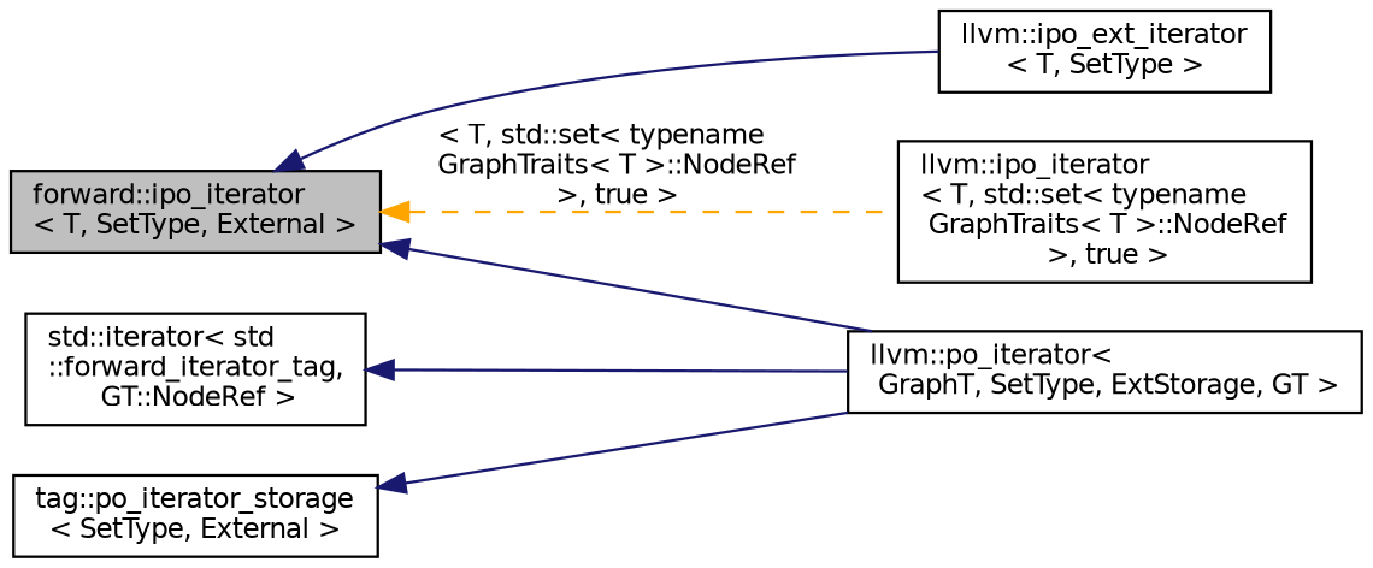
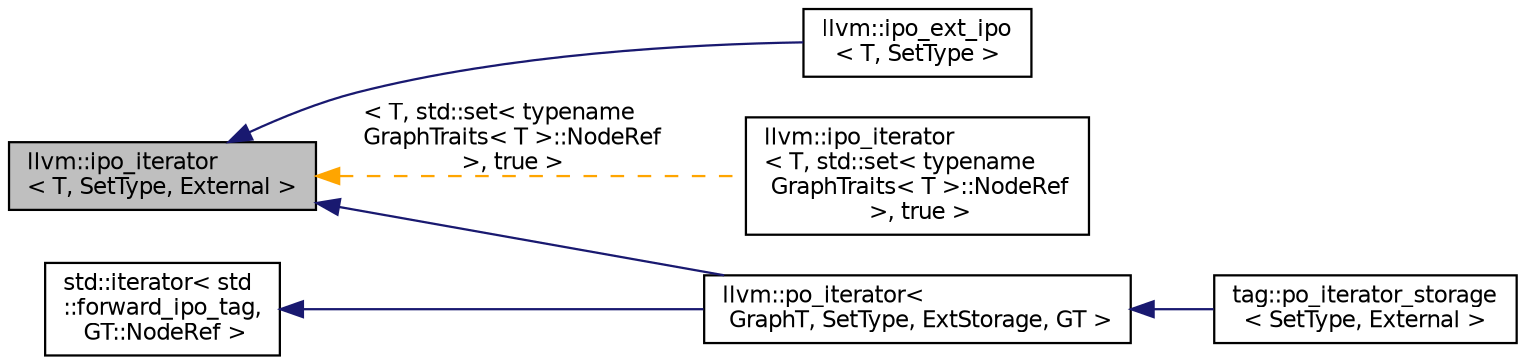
  digraph {
    rankdir=LR
    node [color=black fontname=Helvetica fontsize=10 shape=box]
    edge [color=midnightblue dir=back fontname=Helvetica fontsize=10 labelfontname=Helvetica labelfontsize=10 style=solid]
-   n1 [fillcolor=grey75 fontcolor=black height=0.2 label="forward::ipo_iterator\l\< T, SetType, External \>" style=filled width=0.4]
-   n2 [height=0.2 label="llvm::ipo_ext_iterator\l\< T, SetType \>" width=0.4]
+   n1 [fillcolor=grey75 fontcolor=black height=0.2 label="llvm::ipo_iterator\l\< T, SetType, External \>" style=filled width=0.4]
+   n2 [height=0.2 label="llvm::ipo_ext_ipo\l\< T, SetType \>" width=0.4]
    n3 [height=0.2 label="llvm::ipo_iterator\l\< T, std::set\< typename\l GraphTraits\< T \>::NodeRef\l \>, true \>" width=0.4]
    n4 [height=0.2 label="llvm::po_iterator\<\l GraphT, SetType, ExtStorage, GT \>" width=0.4]
-   n5 [height=0.2 label="std::iterator\< std\l::forward_iterator_tag,\l GT::NodeRef \>" width=0.4]
+   n5 [height=0.2 label="std::iterator\< std\l::forward_ipo_tag,\l GT::NodeRef \>" width=0.4]
    n6 [height=0.2 label="tag::po_iterator_storage\l\< SetType, External \>" width=0.4]
    n1 -> n2
    n1 -> n3 [color=orange label=" \< T, std::set\< typename\l GraphTraits\< T \>::NodeRef\l \>, true \>" style=dashed]
    n1 -> n4
    n5 -> n4
-   n6 -> n4
+   n4 -> n6
  }
